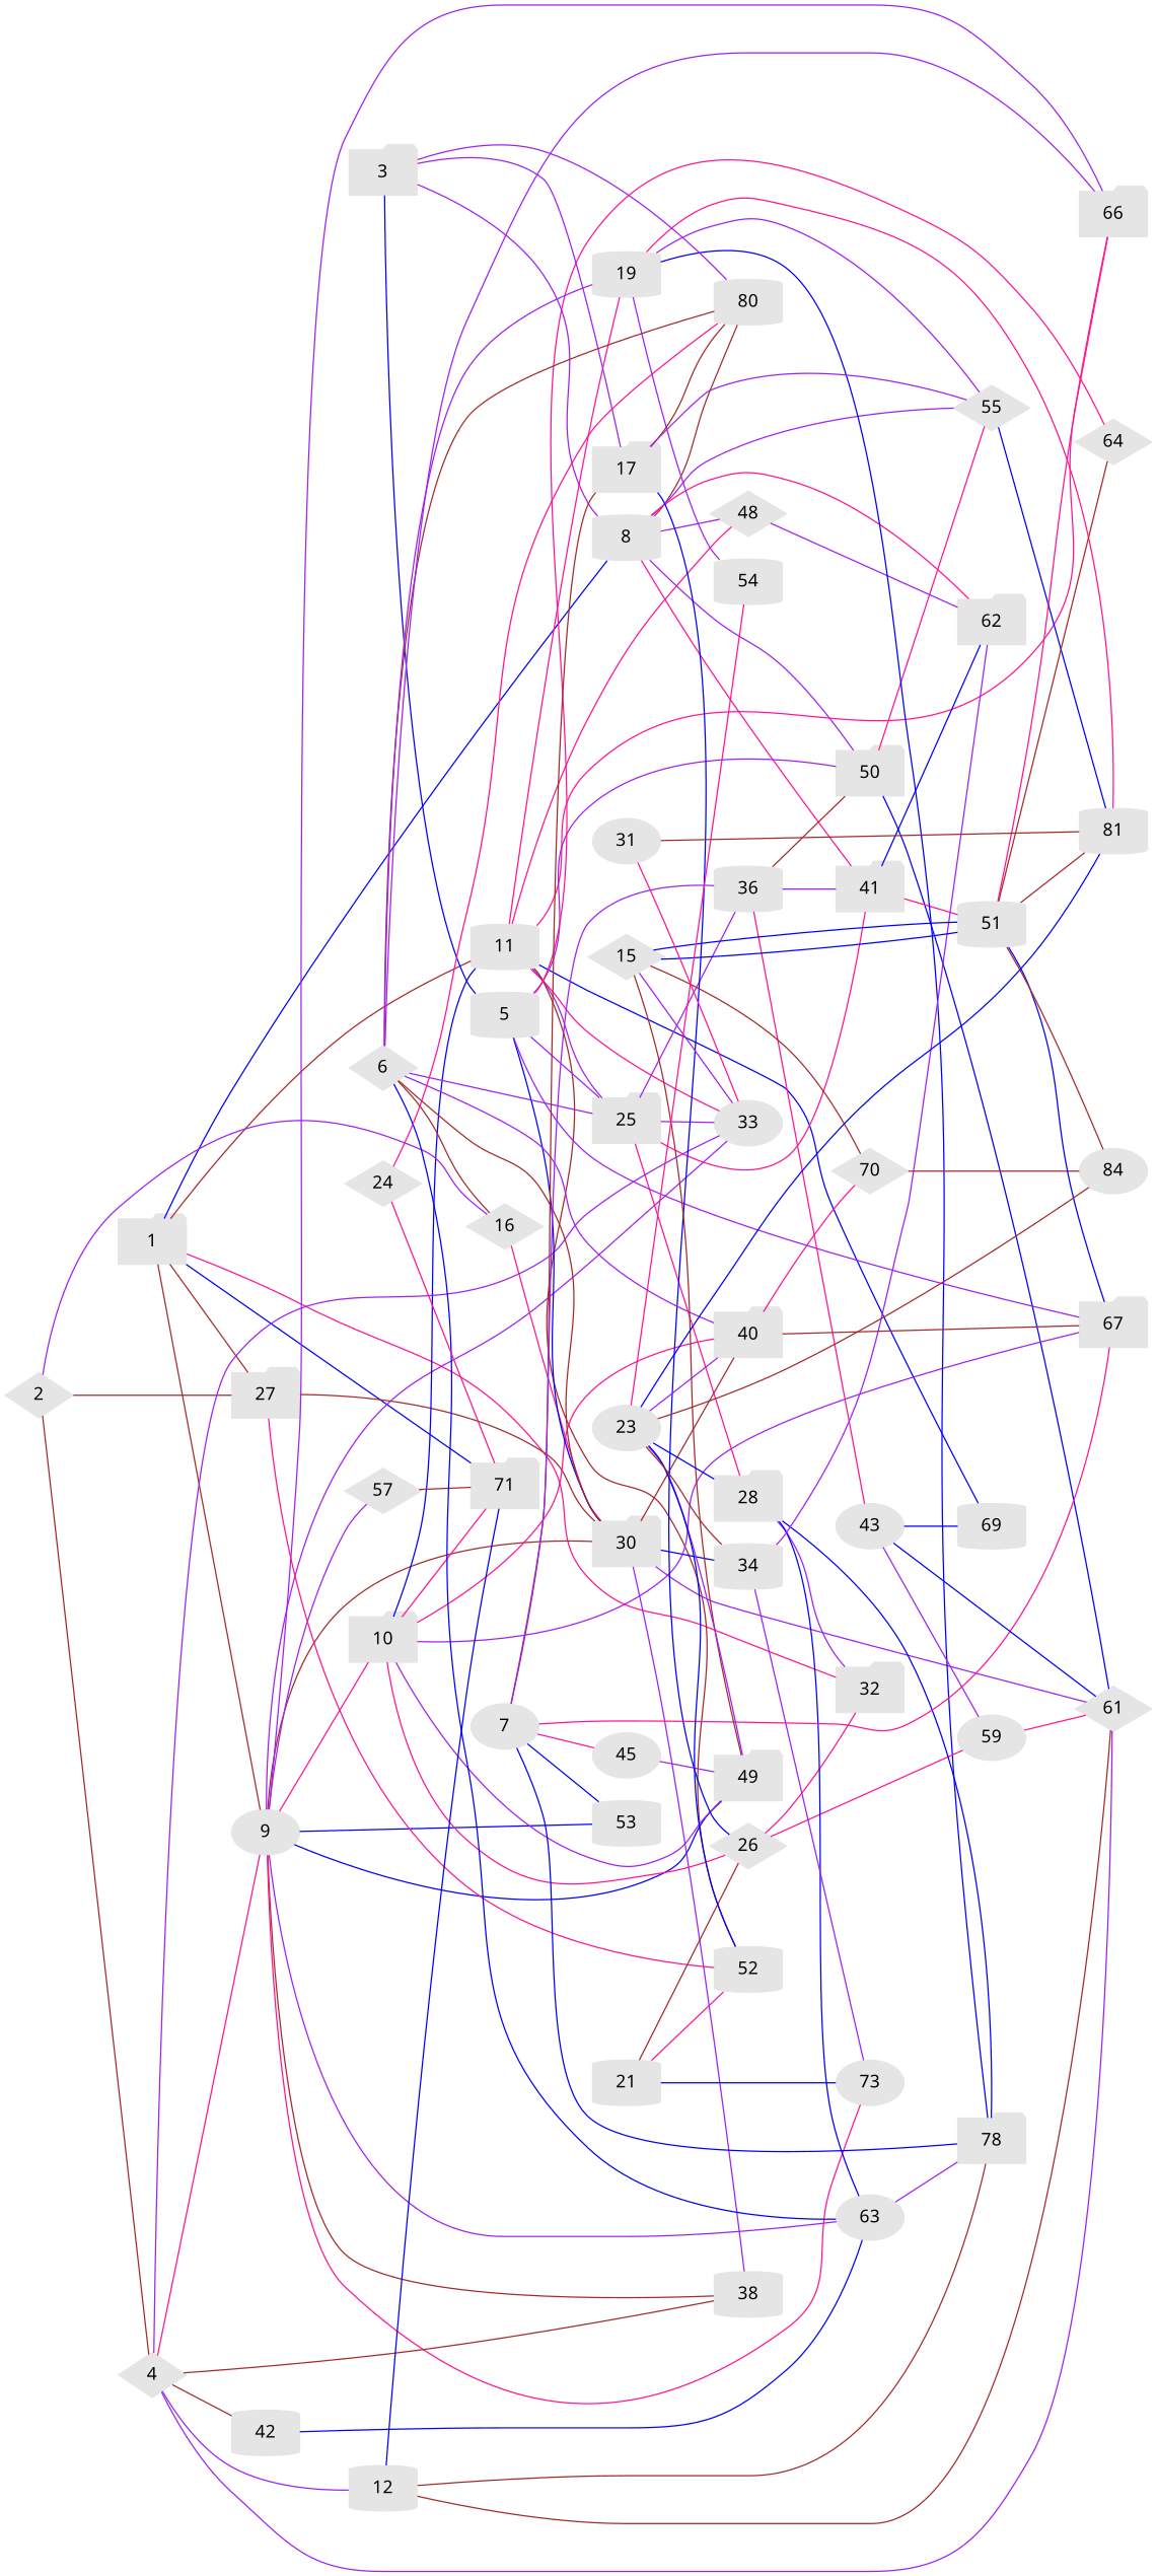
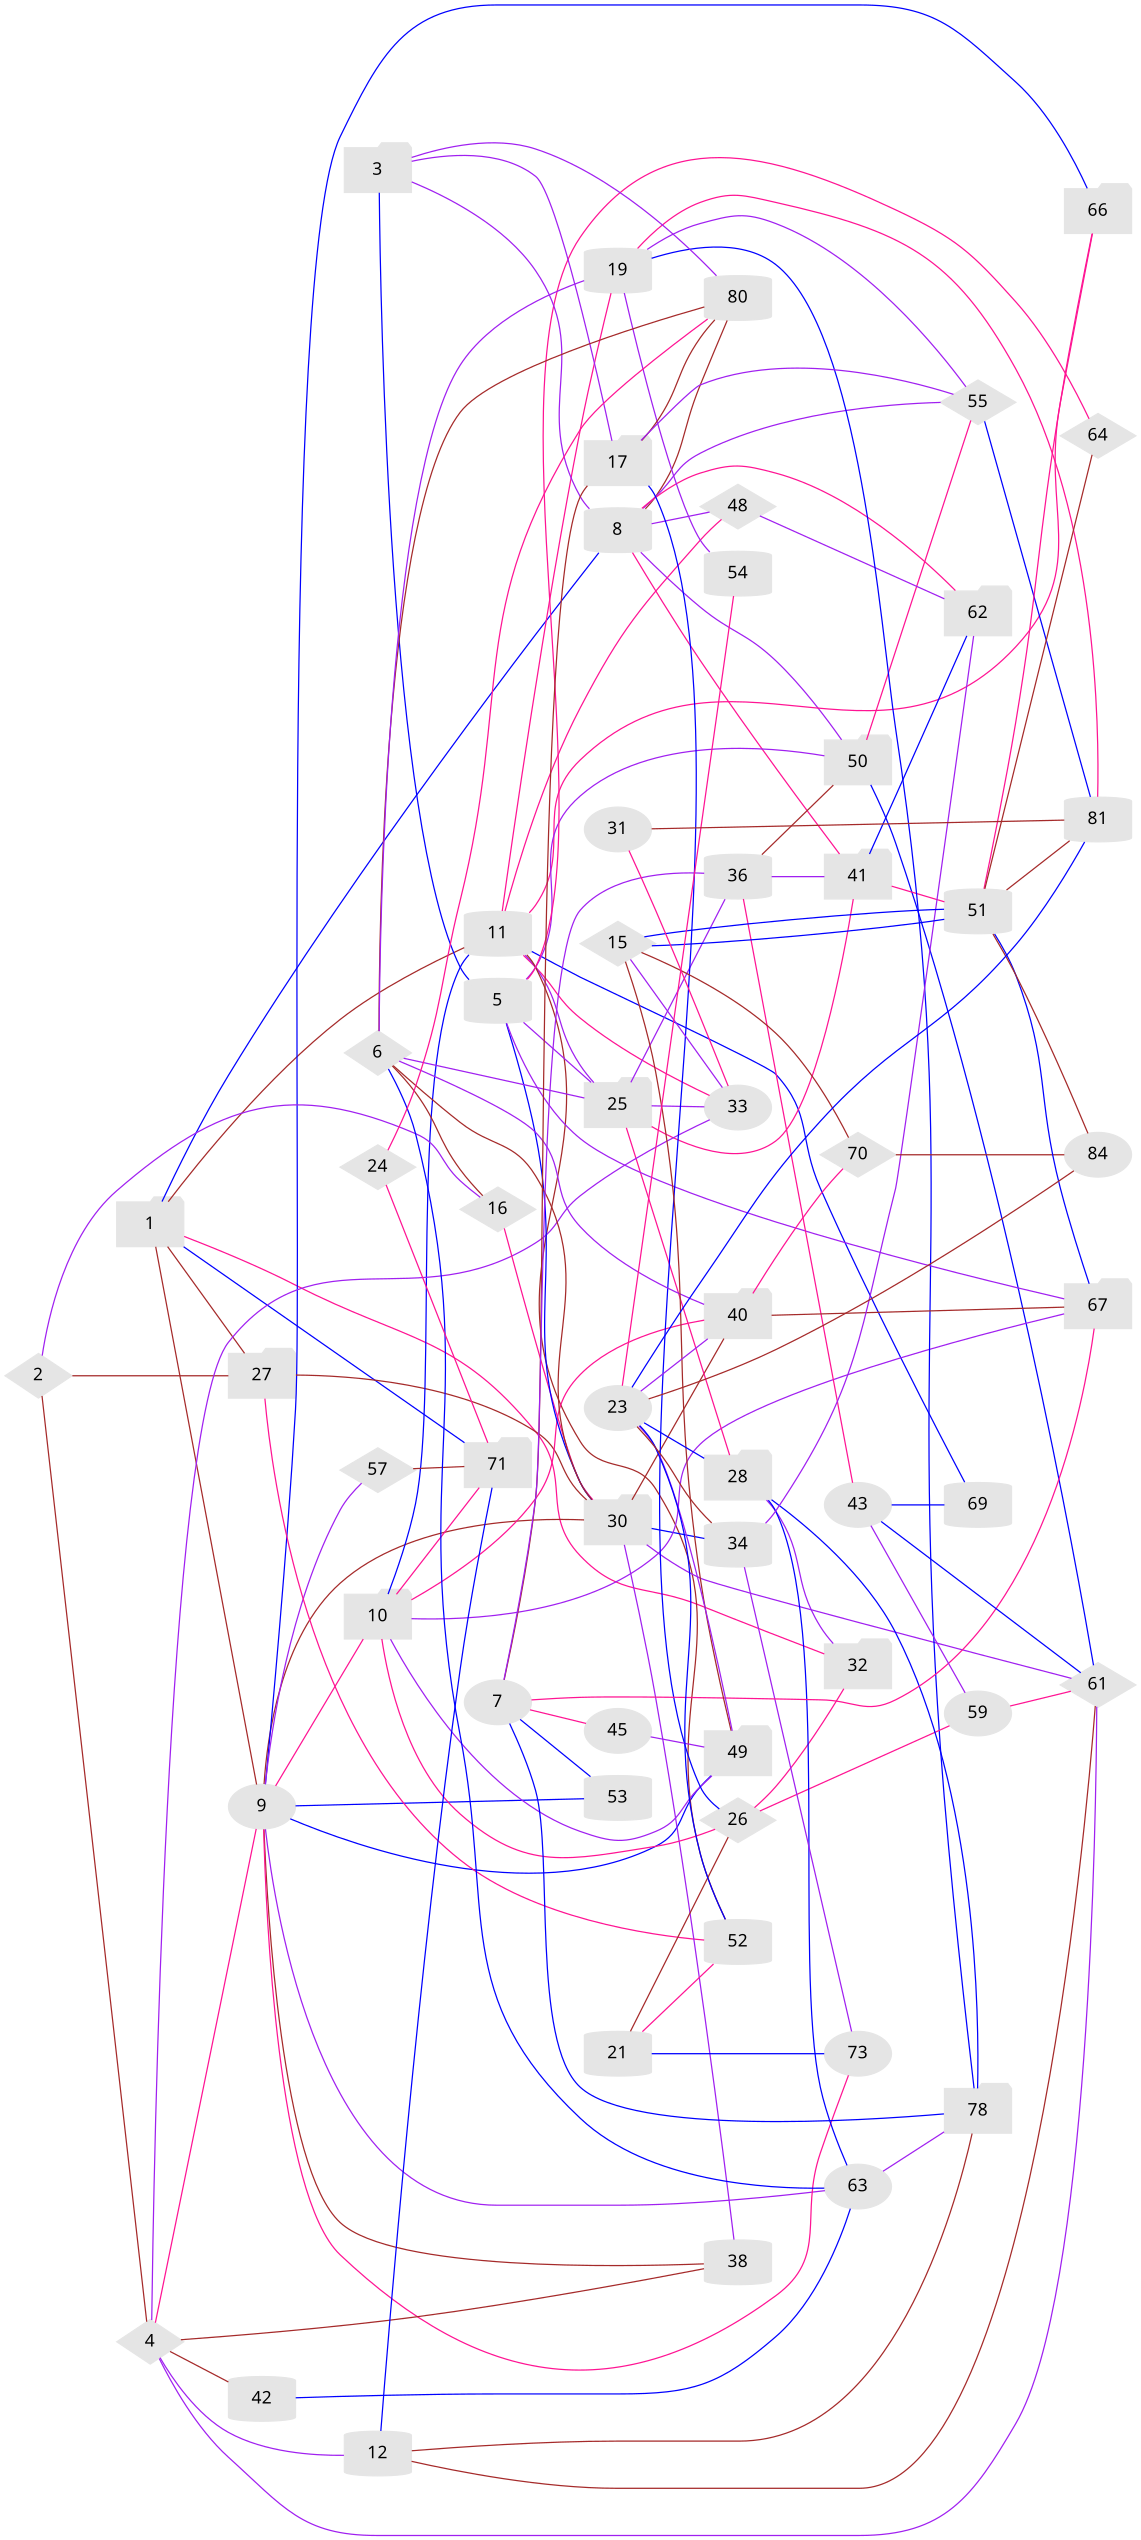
  graph {
    fontname="Noto Sans"
    rankdir=LR
    node [color=gray90 fontname="Noto Sans" shape=folder style=filled]
    edge [color=purple fontname="Noto Sans"]
    1 [super="+14+58"]
    8 [shape=cylinder super="+37"]
    9 [shape=ellipse super="+44+20"]
    11 [shape=cylinder super="+47+18"]
    27
    32
    71
    80 [shape=cylinder]
    50
    41
    48 [shape=diamond super="+79"]
    55 [shape=diamond]
    62
    33 [shape=ellipse]
    38 [shape=cylinder]
    30 [super="+65"]
    63 [shape=ellipse]
    66
    53 [shape=cylinder]
    10 [super="+22"]
    49
    57 [shape=diamond]
    73 [shape=ellipse]
    25 [super="+86"]
    19 [shape=cylinder]
    52 [shape=cylinder]
    69 [shape=cylinder]
    2 [shape=diamond super="+39"]
    4 [shape=diamond super="+74"]
    16 [shape=diamond]
    12 [shape=cylinder super="+35"]
    42 [shape=cylinder]
    61 [shape=diamond]
    5 [shape=cylinder super="+77"]
    64 [shape=diamond]
    67
    3
    17
    26 [shape=diamond super="+56"]
    78
    36 [shape=cylinder super="+76"]
    28
    40 [super="+85"]
    34 [shape=cylinder]
    6 [shape=diamond super="+13"]
    54 [shape=cylinder]
    81 [shape=cylinder super="+83"]
    70 [shape=diamond]
    7 [shape=ellipse]
    45 [shape=ellipse]
    43 [shape=ellipse]
    51 [shape=cylinder super="+68"]
    59 [shape=ellipse]
    15 [shape=diamond]
    84 [shape=ellipse]
    21 [shape=cylinder]
    23 [shape=ellipse super="+72"]
    24 [shape=diamond]
    31 [shape=ellipse]
    1 -- 8 [color=blue weight=2]
    1 -- 9 [color=brown]
    1 -- 11 [color=brown]
    1 -- 27 [color=brown]
    1 -- 32 [color=deeppink]
    1 -- 71 [color=blue]
    8 -- 80 [color=brown]
    8 -- 50
    8 -- 41 [color=deeppink]
    8 -- 48
    8 -- 55
    8 -- 62 [color=deeppink]
-   9 -- 33 [weight=2]
    9 -- 38 [color=brown]
    9 -- 30 [color=brown]
    9 -- 63 [weight=2]
-   9 -- 66
+   9 -- 66 [color=blue]
    9 -- 53 [color=blue]
    9 -- 10 [color=deeppink]
    9 -- 49 [color=blue]
    9 -- 57
    9 -- 73 [color=deeppink]
    11 -- 48 [color=deeppink]
    11 -- 33 [color=deeppink]
    11 -- 66 [color=deeppink]
    11 -- 25
    11 -- 19 [color=deeppink]
    11 -- 52 [color=brown]
    11 -- 69 [color=blue]
    27 -- 30 [color=brown]
    27 -- 52 [color=deeppink]
    50 -- 55 [color=deeppink]
    50 -- 61 [color=blue]
    41 -- 62 [color=blue]
    41 -- 51 [color=deeppink]
    48 -- 62
    55 -- 81 [color=blue]
    30 -- 38
    30 -- 61
    30 -- 40 [color=brown]
    30 -- 34 [color=blue]
    63 -- 78
    10 -- 11 [color=blue]
    10 -- 71 [color=deeppink]
    10 -- 49
    10 -- 67
    10 -- 26 [color=deeppink]
    10 -- 40 [color=deeppink]
    57 -- 71 [color=brown]
    25 -- 41 [color=deeppink]
    25 -- 33
    25 -- 36
    25 -- 28 [color=deeppink]
    19 -- 55
    19 -- 78 [color=blue]
    19 -- 54
    19 -- 81 [color=deeppink]
    2 -- 27 [color=brown]
    2 -- 4 [color=brown]
    2 -- 16
    4 -- 9 [color=deeppink]
    4 -- 33
    4 -- 38 [color=brown]
    4 -- 12
    4 -- 42 [color=brown]
    4 -- 61
    16 -- 30 [color=deeppink]
    12 -- 71 [color=blue]
    12 -- 61 [color=brown]
    12 -- 78 [color=brown]
    42 -- 63 [color=blue]
    5 -- 50
    5 -- 30 [color=blue]
    5 -- 25
    5 -- 64 [color=deeppink]
    5 -- 67
    3 -- 8
    3 -- 80
    3 -- 5 [color=blue]
    3 -- 17
    17 -- 80 [color=brown]
    17 -- 55
    17 -- 26 [color=blue]
    26 -- 32 [color=deeppink]
    26 -- 59 [color=deeppink]
    36 -- 50 [color=brown]
    36 -- 41
    36 -- 43 [color=deeppink]
    28 -- 32
    28 -- 63 [color=blue]
    28 -- 78 [color=blue]
    40 -- 67 [color=brown]
    40 -- 70 [color=deeppink]
    34 -- 62
    34 -- 73
    6 -- 80 [color=brown]
    6 -- 30 [color=brown]
    6 -- 63 [color=blue]
-   6 -- 66
    6 -- 25
    6 -- 19
    6 -- 16 [color=brown]
    6 -- 40
    70 -- 84 [color=brown]
    7 -- 53 [color=blue]
    7 -- 67 [color=deeppink]
    7 -- 17 [color=brown]
    7 -- 78 [color=blue]
    7 -- 36
    7 -- 45 [color=deeppink]
    45 -- 49
    43 -- 69 [color=blue]
    43 -- 61 [color=blue]
    43 -- 59
    51 -- 66 [color=deeppink]
    51 -- 64 [color=brown]
    51 -- 67 [color=blue]
    51 -- 81 [color=brown]
    51 -- 84 [color=brown]
    59 -- 61 [color=deeppink]
    15 -- 33
    15 -- 49 [color=brown]
    15 -- 70 [color=brown]
    15 -- 51 [color=blue]
    15 -- 51 [color=blue]
    21 -- 73 [color=blue]
    21 -- 52 [color=deeppink]
    21 -- 26 [color=brown]
    23 -- 49
    23 -- 52 [color=blue]
    23 -- 28 [color=blue]
    23 -- 40
    23 -- 34 [color=brown]
    23 -- 54 [color=deeppink]
    23 -- 81 [color=blue]
    23 -- 84 [color=brown]
    24 -- 71 [color=deeppink]
    24 -- 80 [color=deeppink]
    31 -- 33 [color=deeppink]
    31 -- 81 [color=brown]
  }
